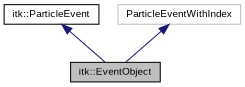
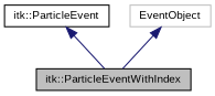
  digraph {
    fontname="Liberation Sans"
    node [color=black fillcolor=white fontname="Liberation Sans" fontsize=10 shape=record style=filled]
    edge [color=midnightblue dir=back fontname="Liberation Sans" fontsize=10 labelfontname=Helvetica labelfontsize=10 style=solid]
-   n1 [fillcolor=grey75 fontcolor=black height=0.2 label="itk::EventObject" width=0.4]
+   n1 [fillcolor=grey75 fontcolor=black height=0.2 label="itk::ParticleEventWithIndex" width=0.4]
    n2 [height=0.2 label="itk::ParticleEvent" width=0.4]
-   n3 [color=grey75 height=0.2 label=ParticleEventWithIndex width=0.4]
+   n3 [color=grey75 height=0.2 label=EventObject width=0.4]
    n2 -> n1
    n3 -> n1
  }
